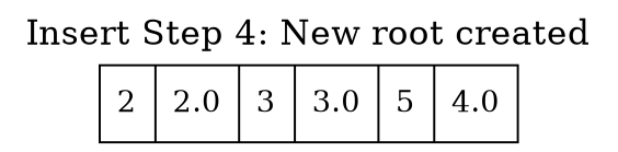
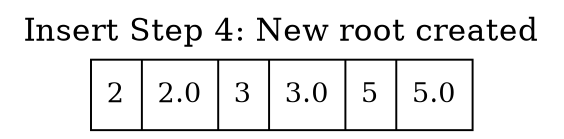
  digraph {
    fontsize=16
    label="Insert Step 4: New root created"
    labelloc=top
-   n1 [label="<f0> 2 | 2.0 | <f1> 3 | 3.0 | <f2> 5 | 4.0" shape=record]
+   n1 [label="<f0> 2 | 2.0 | <f1> 3 | 3.0 | <f2> 5 | 5.0" shape=record]
  }
